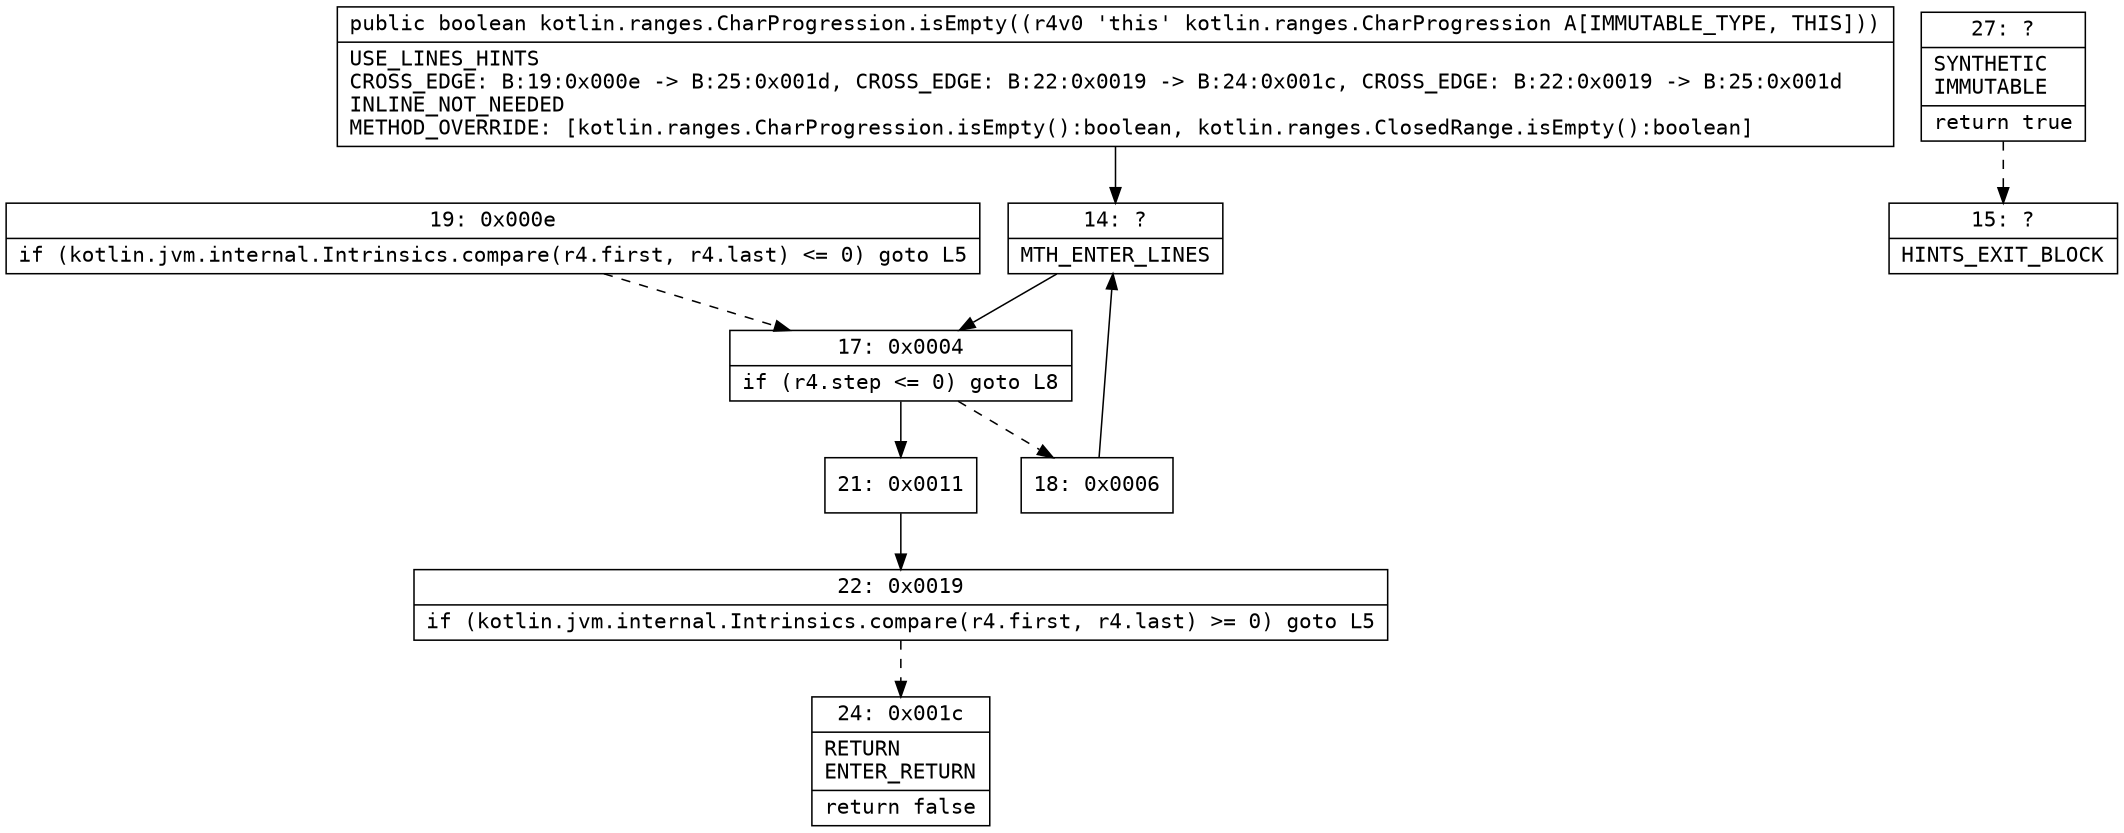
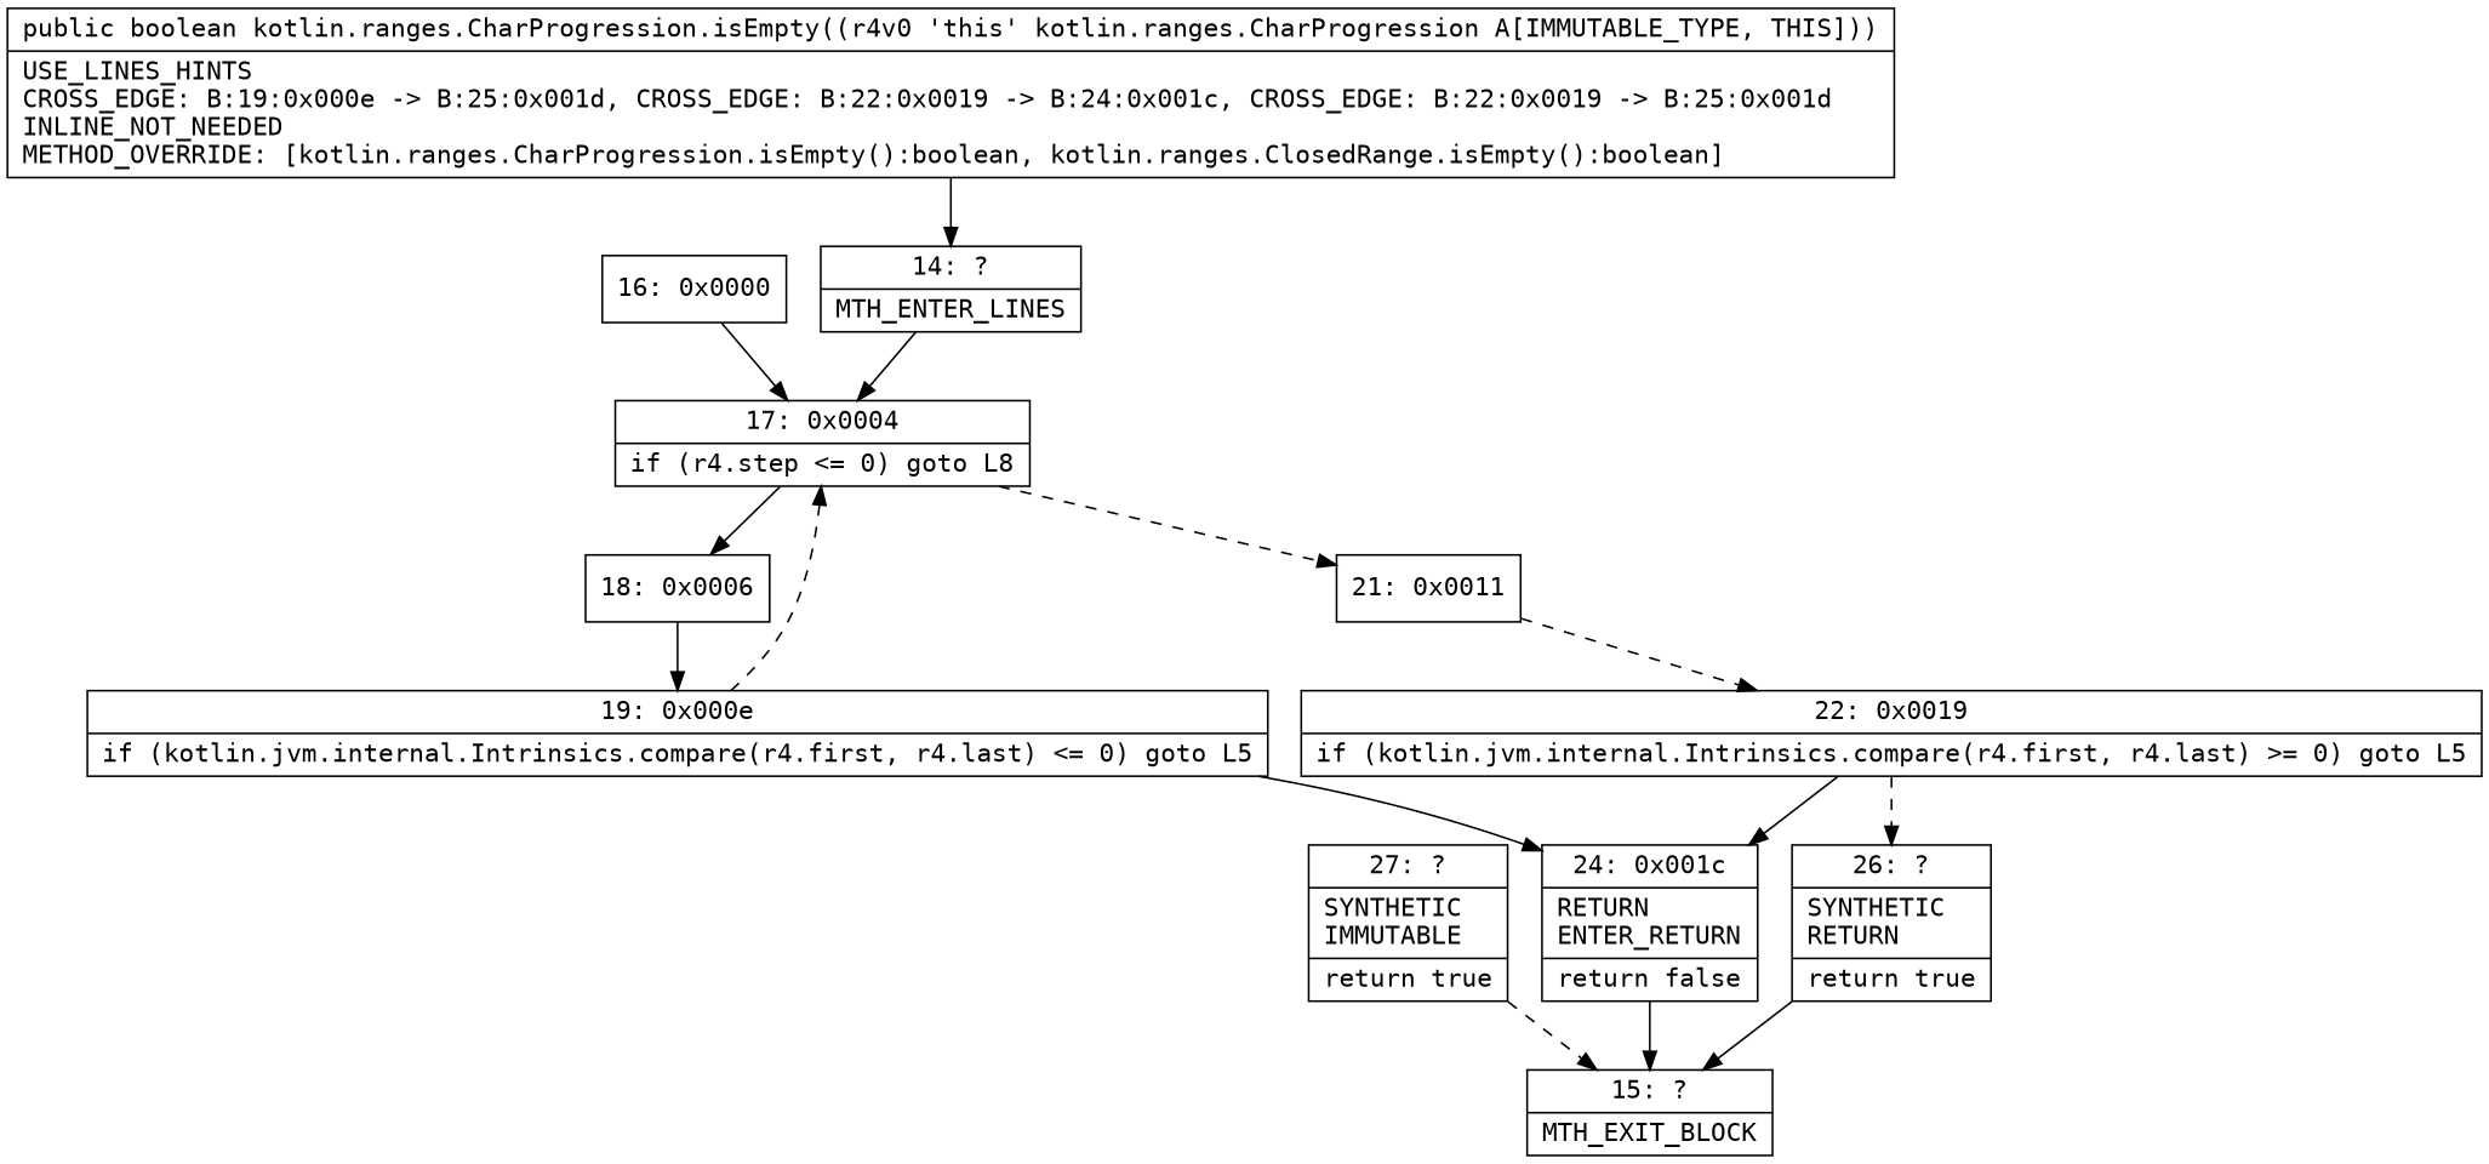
  digraph {
    fontname="DejaVu Sans Mono"
    node [fontname="DejaVu Sans Mono" shape=record]
    edge [fontname="DejaVu Sans Mono"]
    n1 [label="{14\:\ ?|MTH_ENTER_LINES\l}"]
    n2 [label="{17\:\ 0x0004|if (r4.step \<= 0) goto L8\l}"]
+   n3 [label="{16\:\ 0x0000}"]
    n4 [label="{18\:\ 0x0006}"]
    n5 [label="{21\:\ 0x0011}"]
    n6 [label="{19\:\ 0x000e|if (kotlin.jvm.internal.Intrinsics.compare(r4.first, r4.last) \<= 0) goto L5\l}"]
    n7 [label="{22\:\ 0x0019|if (kotlin.jvm.internal.Intrinsics.compare(r4.first, r4.last) \>= 0) goto L5\l}"]
    n8 [label="{24\:\ 0x001c|RETURN\lENTER_RETURN\l|return false\l}"]
-   n9 [label="{15\:\ ?|HINTS_EXIT_BLOCK\l}"]
+   n9 [label="{15\:\ ?|MTH_EXIT_BLOCK\l}"]
    n10 [label="{27\:\ ?|SYNTHETIC\lIMMUTABLE\l|return true\l}"]
+   n11 [label="{26\:\ ?|SYNTHETIC\lRETURN\l|return true\l}"]
    n12 [label="{public boolean kotlin.ranges.CharProgression.isEmpty((r4v0 'this' kotlin.ranges.CharProgression A[IMMUTABLE_TYPE, THIS]))  | USE_LINES_HINTS\lCROSS_EDGE: B:19:0x000e \-\> B:25:0x001d, CROSS_EDGE: B:22:0x0019 \-\> B:24:0x001c, CROSS_EDGE: B:22:0x0019 \-\> B:25:0x001d\lINLINE_NOT_NEEDED\lMETHOD_OVERRIDE: [kotlin.ranges.CharProgression.isEmpty():boolean, kotlin.ranges.ClosedRange.isEmpty():boolean]\l}"]
    n1 -> n2
-   n2 -> n4 [style=dashed]
-   n2 -> n5
-   n4 -> n1
-   n5 -> n7
+   n2 -> n4 [style=solid]
+   n2 -> n5 [style=dashed]
+   n3 -> n2
+   n4 -> n6
+   n5 -> n7 [style=dashed]
    n6 -> n2 [style=dashed]
-   n7 -> n8 [style=dashed]
+   n6 -> n8
+   n7 -> n8
+   n7 -> n11 [style=dashed]
+   n8 -> n9
    n10 -> n9 [style=dashed]
+   n11 -> n9
    n12 -> n1
  }
